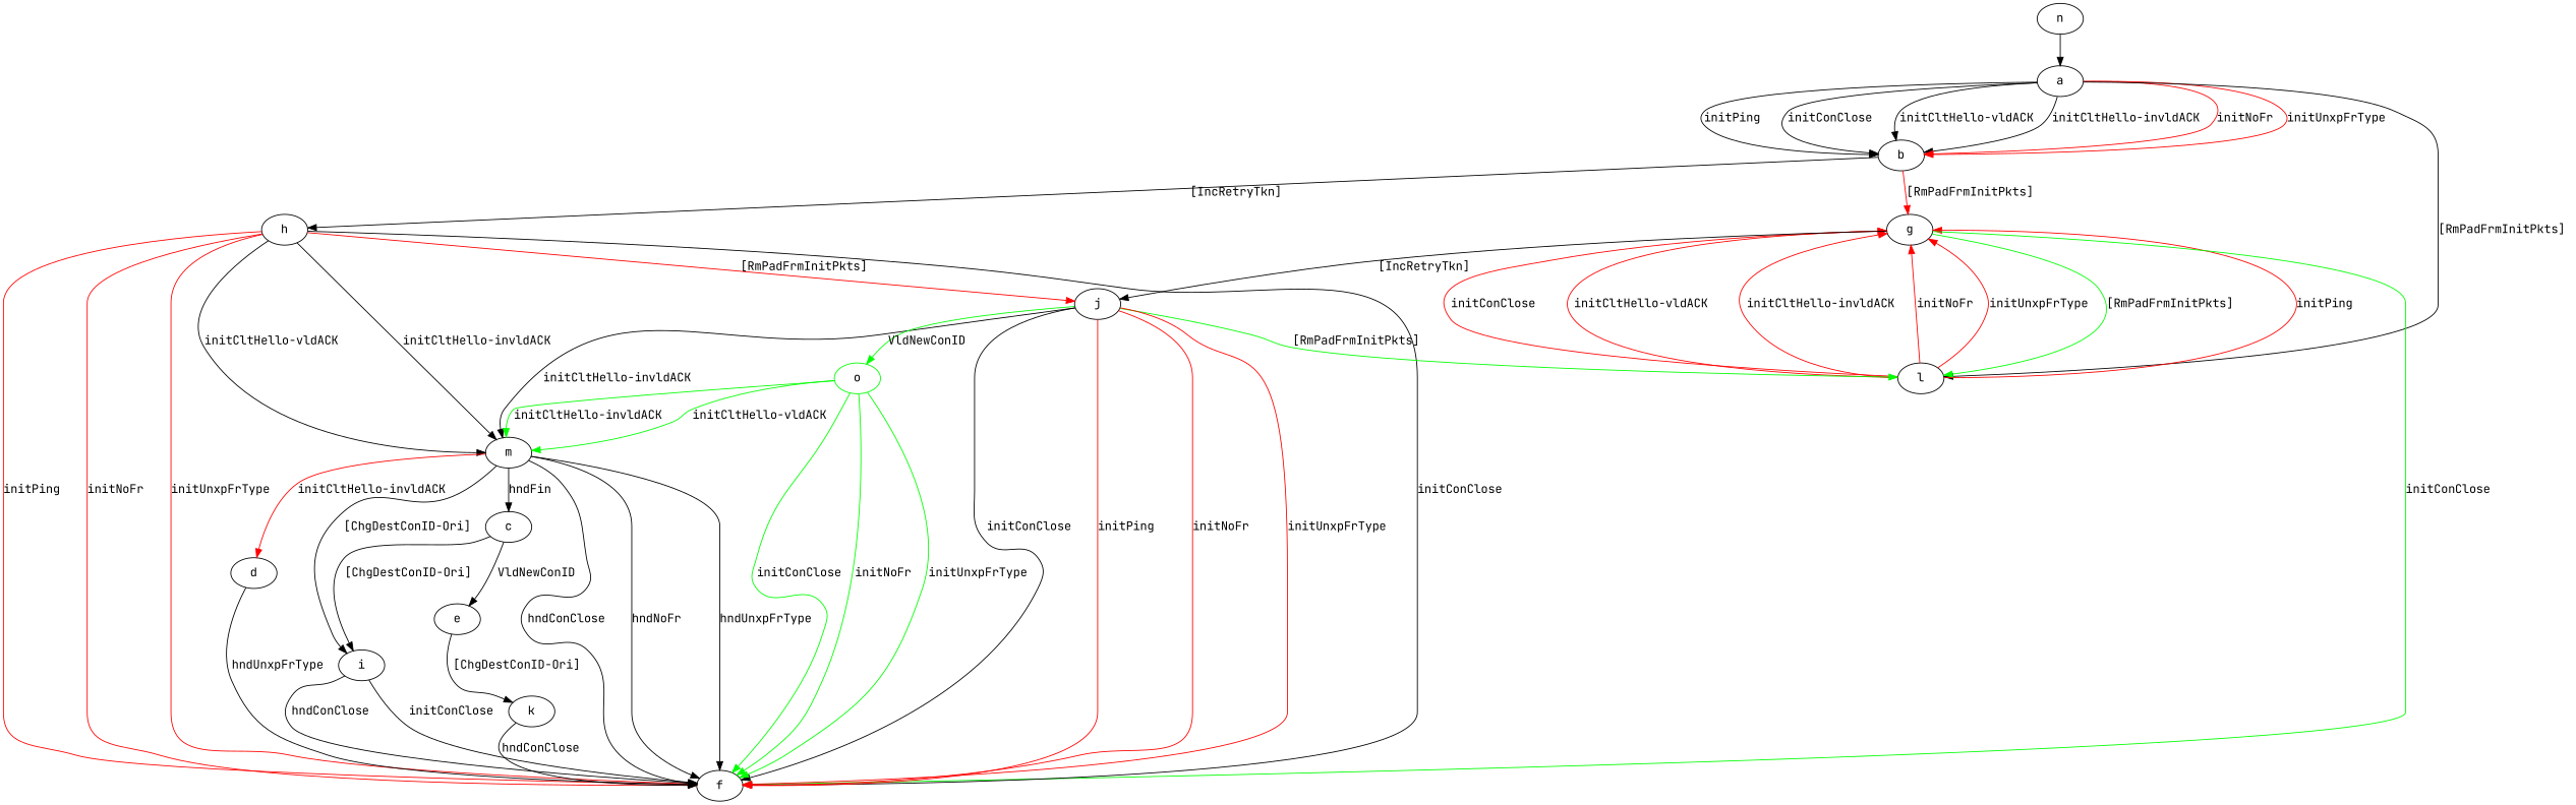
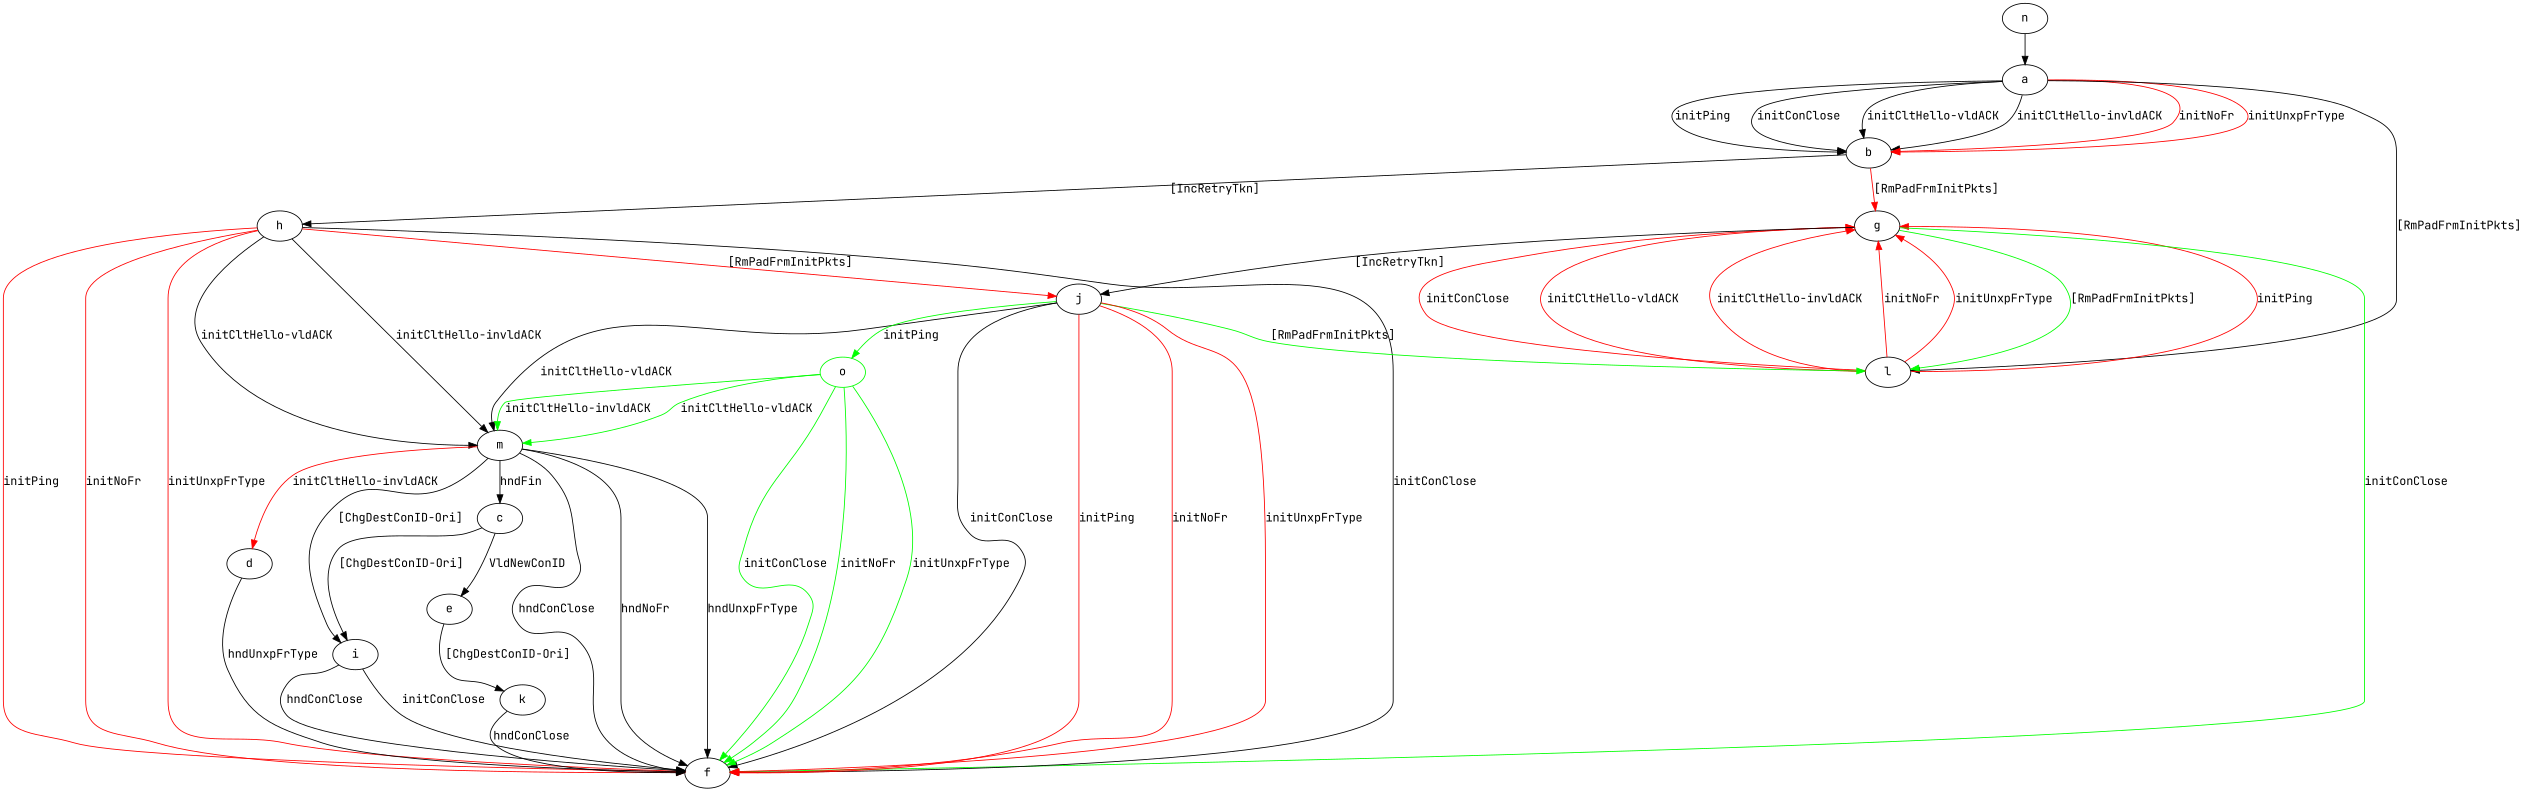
  digraph {
    fontname="JetBrains Mono"
    node [fontname="JetBrains Mono"]
    edge [fontname="JetBrains Mono"]
    a
    b
    l
    g
    h
    f
    j
    m
    o [color=green]
    c
    d
    i
    e
    k
    n
    a -> b [label="initPing "]
    a -> b [label="initConClose "]
    a -> b [label="initCltHello-vldACK "]
    a -> b [label="initCltHello-invldACK "]
    a -> b [color=red label="initNoFr "]
    a -> b [color=red label="initUnxpFrType "]
    a -> l [label="[RmPadFrmInitPkts] "]
    b -> g [color=red label="[RmPadFrmInitPkts] "]
    b -> h [label="[IncRetryTkn] "]
    l -> g [color=red label="initPing "]
    l -> g [color=red label="initConClose "]
    l -> g [color=red label="initCltHello-vldACK "]
    l -> g [color=red label="initCltHello-invldACK "]
    l -> g [color=red label="initNoFr "]
    l -> g [color=red label="initUnxpFrType "]
    g -> l [color=green label="[RmPadFrmInitPkts] "]
    g -> f [color=green label="initConClose "]
    g -> j [label="[IncRetryTkn] "]
    h -> f [label="initConClose "]
    h -> f [color=red label="initPing "]
    h -> f [color=red label="initNoFr "]
    h -> f [color=red label="initUnxpFrType "]
    h -> j [color=red label="[RmPadFrmInitPkts] "]
    h -> m [label="initCltHello-vldACK "]
    h -> m [label="initCltHello-invldACK "]
    j -> l [color=green label="[RmPadFrmInitPkts] "]
    j -> f [label="initConClose "]
    j -> f [color=red label="initPing "]
    j -> f [color=red label="initNoFr "]
    j -> f [color=red label="initUnxpFrType "]
-   j -> m [label="initCltHello-invldACK "]
-   j -> o [color=green label="VldNewConID "]
+   j -> m [label="initCltHello-vldACK "]
+   j -> o [color=green label="initPing "]
    m -> f [label="hndConClose "]
    m -> f [label="hndNoFr "]
    m -> f [label="hndUnxpFrType "]
    m -> c [label="hndFin "]
    m -> d [color=red label="initCltHello-invldACK "]
    m -> i [label="[ChgDestConID-Ori] "]
    o -> f [color=green label="initConClose "]
    o -> f [color=green label="initNoFr "]
    o -> f [color=green label="initUnxpFrType "]
    o -> m [color=green label="initCltHello-vldACK "]
    o -> m [color=green label="initCltHello-invldACK "]
    c -> i [label="[ChgDestConID-Ori] "]
    c -> e [label="VldNewConID "]
    d -> f [label="hndUnxpFrType "]
    i -> f [label="initConClose "]
    i -> f [label="hndConClose "]
    e -> k [label="[ChgDestConID-Ori] "]
    k -> f [label="hndConClose "]
    n -> a
  }
